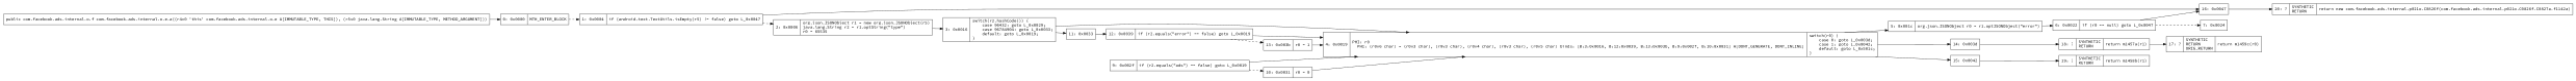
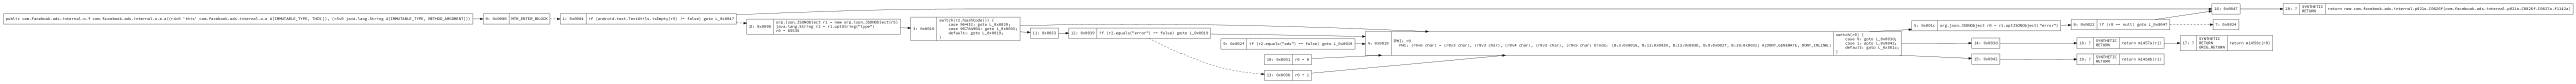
  digraph {
    fontname="Source Code Pro"
    rankdir=LR
    node [fontname="Source Code Pro" shape=record]
    edge [fontname="Source Code Pro"]
    n1 [label="{0\:\ 0x0000|MTH_ENTER_BLOCK\l}"]
    n2 [label="{1\:\ 0x0004|if (android.text.TextUtils.isEmpty(r5) != false) goto L_0x0047\l}"]
    n3 [label="{2\:\ 0x0006|org.json.JSONObject r1 = new org.json.JSONObject(r5)\ljava.lang.String r2 = r1.optString(\"type\")\lr0 = 65535\l}"]
    n4 [label="{16\:\ 0x0047}"]
    n5 [label="{3\:\ 0x0016|switch(r2.hashCode()) \{\l    case 96432: goto L_0x0029;\l    case 96784904: goto L_0x0033;\l    default: goto L_0x0019;\l\}\l}"]
    n6 [label="{20\:\ ?|SYNTHETIC\lRETURN\l|return new com.facebook.ads.internal.p021o.C0826f(com.facebook.ads.internal.p021o.C0826f.C0827a.f1142a)\l}"]
    n7 [label="{4\:\ 0x0019|PHI: r0 \l  PHI: (r0v6 char) = (r0v3 char), (r0v3 char), (r0v4 char), (r0v3 char), (r0v5 char) binds: [B:3:0x0016, B:12:0x0039, B:13:0x003b, B:9:0x002f, B:10:0x0031] A[DONT_GENERATE, DONT_INLINE]\l|switch(r0) \{\l    case 0: goto L_0x003d;\l    case 1: goto L_0x0042;\l    default: goto L_0x501c;\l\}\l}"]
    n8 [label="{11\:\ 0x0033}"]
    n9 [label="{5\:\ 0x001c|org.json.JSONObject r0 = r1.optJSONObject(\"error\")\l}"]
    n10 [label="{14\:\ 0x003d}"]
    n11 [label="{15\:\ 0x0042}"]
    n12 [label="{12\:\ 0x0039|if (r2.equals(\"error\") == false) goto L_0x0019\l}"]
    n13 [label="{6\:\ 0x0022|if (r0 == null) goto L_0x0047\l}"]
    n14 [label="{18\:\ ?|SYNTHETIC\lRETURN\l|return m1457a(r1)\l}"]
    n15 [label="{19\:\ ?|SYNTHETIC\lRETURN\l|return m1458b(r1)\l}"]
    n16 [label="{7\:\ 0x0024}"]
    n17 [label="{17\:\ ?|SYNTHETIC\lRETURN\lORIG_RETURN\l|return m1459c(r0)\l}"]
    n18 [label="{9\:\ 0x002f|if (r2.equals(\"ads\") == false) goto L_0x0019\l}"]
    n19 [label="{10\:\ 0x0031|r0 = 0\l}"]
    n20 [label="{13\:\ 0x003b|r0 = 1\l}"]
    n21 [label="{public com.facebook.ads.internal.o.f com.facebook.ads.internal.o.e.a((r4v0 'this' com.facebook.ads.internal.o.e A[IMMUTABLE_TYPE, THIS]), (r5v0 java.lang.String A[IMMUTABLE_TYPE, METHOD_ARGUMENT])) }"]
    n1 -> n2 [style=dashed]
    n2 -> n3 [style=dashed]
    n2 -> n4
    n3 -> n5
    n4 -> n6
    n5 -> n7
    n5 -> n8
    n7 -> n9
    n7 -> n10
    n7 -> n11
    n8 -> n12
    n9 -> n13
    n10 -> n14
    n11 -> n15
    n12 -> n7
    n12 -> n20 [style=dashed]
    n13 -> n4
    n13 -> n16 [style=dashed]
    n14 -> n17
    n18 -> n7
-   n18 -> n19 [style=dashed]
    n19 -> n7
    n20 -> n7
    n21 -> n1
  }
